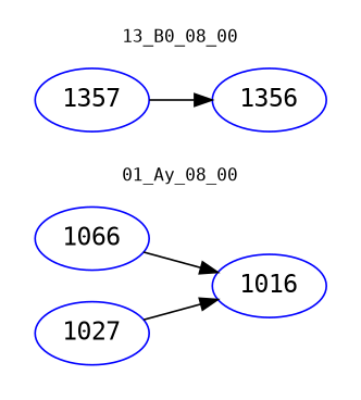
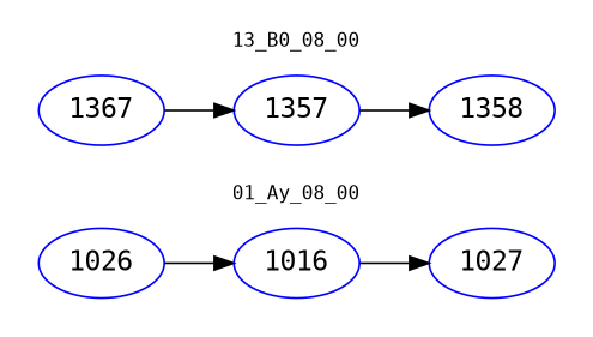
  digraph {
    fontname="DejaVu Sans Mono"
    rankdir=LR
    node [color=blue fontname="DejaVu Sans Mono"]
    edge [color=black fontname="DejaVu Sans Mono"]
-   n1 [label=1066]
+   n1 [label=1026]
    n2 [label=1016]
    n3 [label=1027]
+   n4 [label=1367]
    n5 [label=1357]
-   n6 [label=1356]
+   n6 [label=1358]
    subgraph cluster_1 {
      color=white
      fontsize=10
      label="01_Ay_08_00"
      n1
      n2
      n3
    }
    subgraph cluster_2 {
      color=white
      fontsize=10
      label="13_B0_08_00"
+     n4
      n5
      n6
    }
    n1 -> n2
-   n3 -> n2
+   n2 -> n3
+   n4 -> n5
    n5 -> n6
  }
